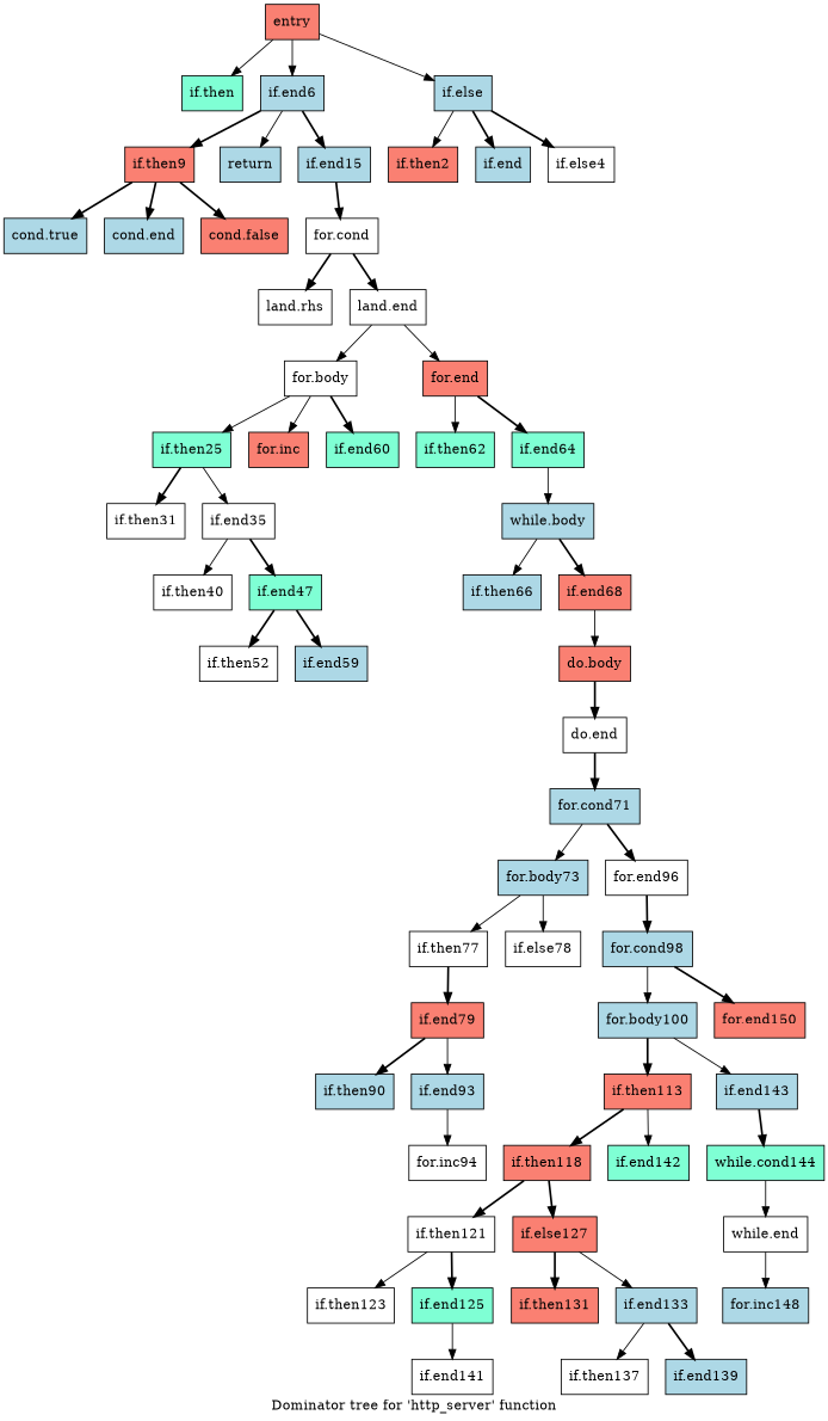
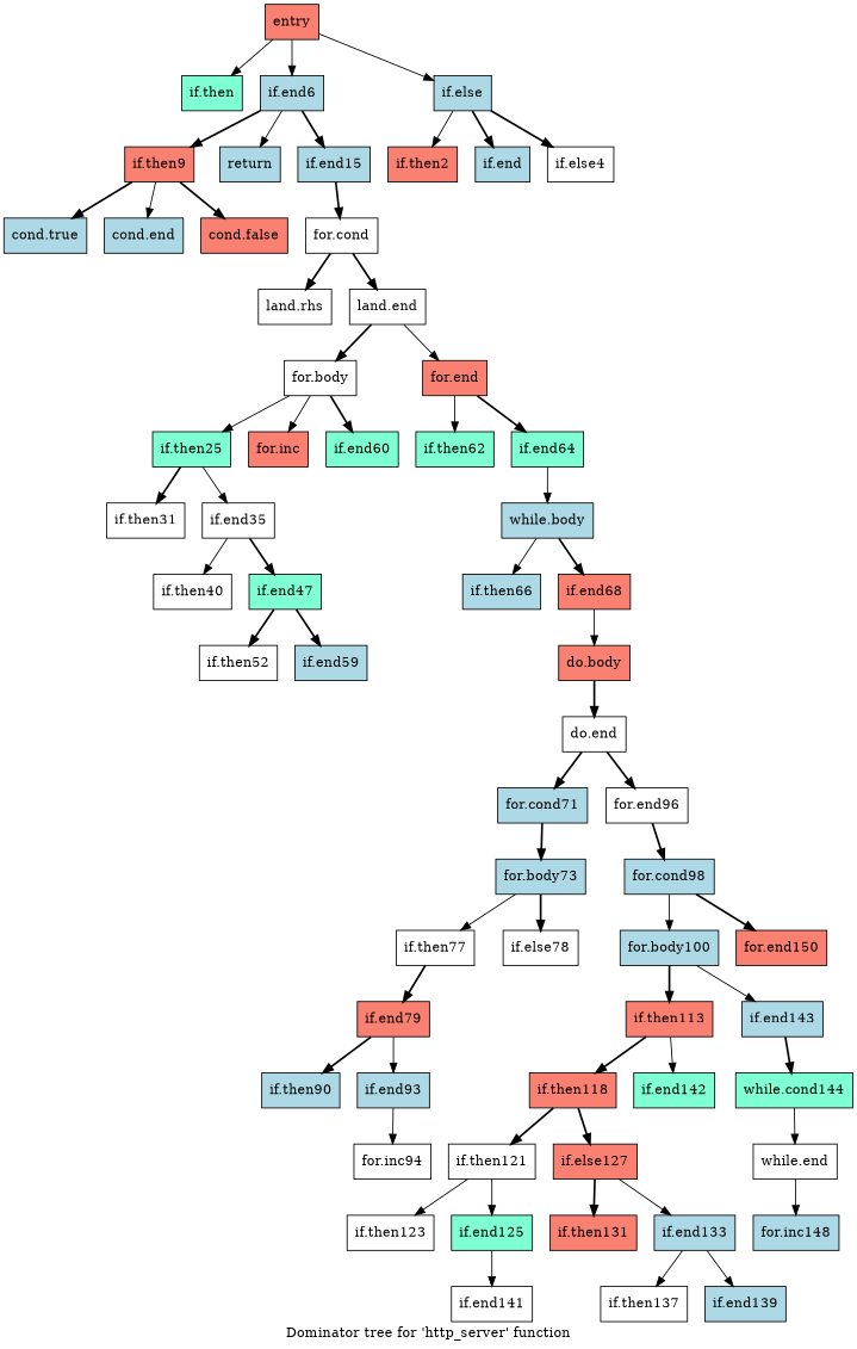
  digraph {
    label="Dominator tree for 'http_server' function"
    node [fillcolor=lightblue shape=record style=filled]
    edge [style=bold]
    n1 [fillcolor=salmon label="{entry}"]
    n2 [fillcolor=aquamarine label="{if.then}"]
    n3 [label="{if.end6}"]
    n4 [label="{if.else}"]
    n5 [fillcolor=salmon label="{if.then9}"]
    n6 [label="{return}"]
    n7 [label="{if.end15}"]
    n8 [fillcolor=salmon label="{if.then2}"]
    n9 [label="{if.end}"]
    n10 [fillcolor=white label="{if.else4}"]
    n11 [label="{cond.true}"]
    n12 [label="{cond.end}"]
    n13 [fillcolor=salmon label="{cond.false}"]
    n14 [fillcolor=white label="{for.cond}"]
    n15 [fillcolor=white label="{land.rhs}"]
    n16 [fillcolor=white label="{land.end}"]
    n17 [fillcolor=white label="{for.body}"]
    n18 [fillcolor=salmon label="{for.end}"]
    n19 [fillcolor=aquamarine label="{if.then25}"]
    n20 [fillcolor=salmon label="{for.inc}"]
    n21 [fillcolor=aquamarine label="{if.end60}"]
    n22 [fillcolor=aquamarine label="{if.then62}"]
    n23 [fillcolor=aquamarine label="{if.end64}"]
    n24 [fillcolor=white label="{if.then31}"]
    n25 [fillcolor=white label="{if.end35}"]
    n26 [label="{while.body}"]
    n27 [fillcolor=white label="{if.then40}"]
    n28 [fillcolor=aquamarine label="{if.end47}"]
    n29 [fillcolor=white label="{if.then52}"]
    n30 [label="{if.end59}"]
    n31 [label="{if.then66}"]
    n32 [fillcolor=salmon label="{if.end68}"]
    n33 [fillcolor=salmon label="{do.body}"]
    n34 [fillcolor=white label="{do.end}"]
    n35 [label="{for.cond71}"]
    n36 [label="{for.body73}"]
    n37 [fillcolor=white label="{for.end96}"]
    n38 [fillcolor=white label="{if.then77}"]
    n39 [fillcolor=white label="{if.else78}"]
    n40 [label="{for.cond98}"]
    n41 [fillcolor=salmon label="{if.end79}"]
    n42 [label="{for.body100}"]
    n43 [fillcolor=salmon label="{for.end150}"]
    n44 [label="{if.then90}"]
    n45 [label="{if.end93}"]
    n46 [fillcolor=white label="{for.inc94}"]
    n47 [fillcolor=salmon label="{if.then113}"]
    n48 [label="{if.end143}"]
    n49 [fillcolor=salmon label="{if.then118}"]
    n50 [fillcolor=aquamarine label="{if.end142}"]
    n51 [fillcolor=aquamarine label="{while.cond144}"]
    n52 [fillcolor=white label="{if.then121}"]
    n53 [fillcolor=salmon label="{if.else127}"]
    n54 [fillcolor=white label="{while.end}"]
    n55 [fillcolor=white label="{if.then123}"]
    n56 [fillcolor=aquamarine label="{if.end125}"]
    n57 [fillcolor=salmon label="{if.then131}"]
    n58 [label="{if.end133}"]
    n59 [fillcolor=white label="{if.end141}"]
    n60 [fillcolor=white label="{if.then137}"]
    n61 [label="{if.end139}"]
    n62 [label="{for.inc148}"]
    n1 -> n2 [style=solid]
    n1 -> n3 [style=solid]
    n1 -> n4 [style=solid]
    n3 -> n5
    n3 -> n6 [style=solid]
    n3 -> n7
    n4 -> n8 [style=solid]
    n4 -> n9
    n4 -> n10
    n5 -> n11
-   n5 -> n12
+   n5 -> n12 [style=solid]
    n5 -> n13
    n7 -> n14
    n14 -> n15
    n14 -> n16
-   n16 -> n17 [style=solid]
+   n16 -> n17
    n16 -> n18 [style=solid]
    n17 -> n19 [style=solid]
    n17 -> n20 [style=solid]
    n17 -> n21
    n18 -> n22 [style=solid]
    n18 -> n23
    n19 -> n24
    n19 -> n25 [style=solid]
    n23 -> n26 [style=solid]
    n25 -> n27 [style=solid]
    n25 -> n28
    n26 -> n31 [style=solid]
    n26 -> n32
    n28 -> n29
    n28 -> n30
    n32 -> n33 [style=solid]
    n33 -> n34
    n34 -> n35
-   n35 -> n36 [style=solid]
-   n35 -> n37
+   n35 -> n36
+   n34 -> n37
    n36 -> n38 [style=solid]
-   n36 -> n39 [style=solid]
+   n36 -> n39
    n37 -> n40
    n38 -> n41
    n40 -> n42 [style=solid]
    n40 -> n43
    n41 -> n44
    n41 -> n45 [style=solid]
    n42 -> n47
    n42 -> n48 [style=solid]
    n45 -> n46 [style=solid]
    n47 -> n49
    n47 -> n50 [style=solid]
    n48 -> n51
    n49 -> n52
    n49 -> n53
    n51 -> n54 [style=solid]
    n52 -> n55 [style=solid]
-   n52 -> n56
+   n52 -> n56 [style=solid]
    n53 -> n57
    n53 -> n58 [style=solid]
    n54 -> n62 [style=solid]
    n56 -> n59 [style=solid]
    n58 -> n60 [style=solid]
-   n58 -> n61
+   n58 -> n61 [style=solid]
  }
